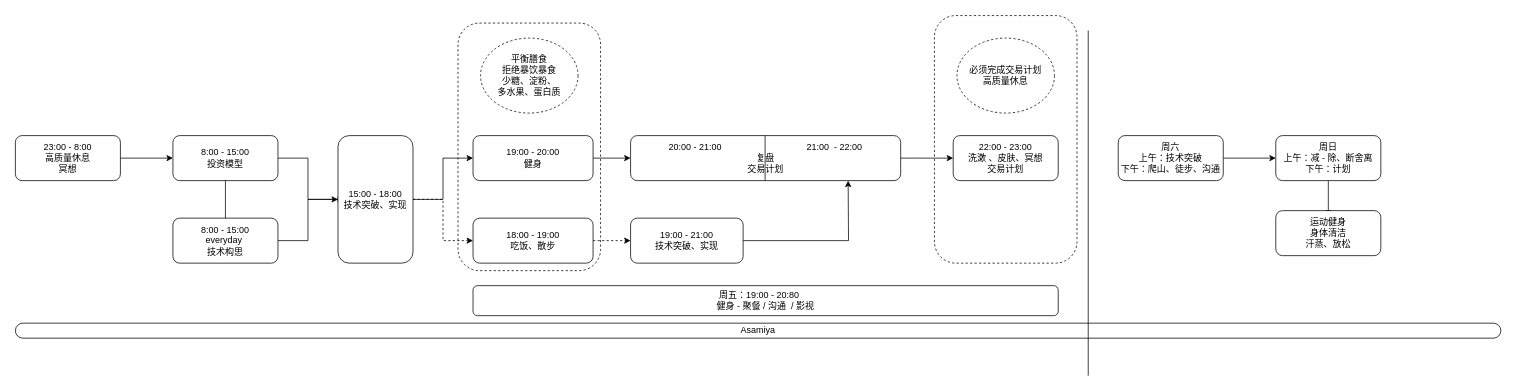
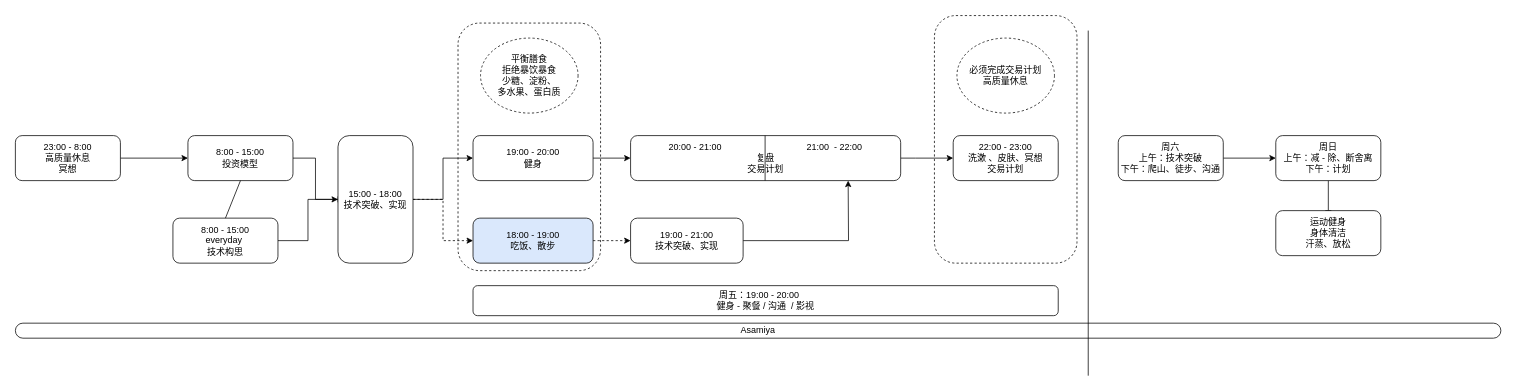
  <mxCell id="0" />
  <mxCell id="1" parent="0" />
  <mxCell id="2" value="" style="rounded=1;whiteSpace=wrap;html=1;dashed=1;" vertex="1" parent="1"><mxGeometry x="1245" y="20" width="190" height="330" as="geometry" /></mxCell>
  <mxCell id="3" value="" style="rounded=1;whiteSpace=wrap;html=1;dashed=1;" vertex="1" parent="1"><mxGeometry x="610" y="30" width="190" height="330" as="geometry" /></mxCell>
  <mxCell id="4" value="Asamiya" style="rounded=1;whiteSpace=wrap;html=1;arcSize=50;" vertex="1" parent="1"><mxGeometry x="20" y="430" width="1980" height="20" as="geometry" /></mxCell>
  <mxCell id="5" style="edgeStyle=orthogonalEdgeStyle;rounded=0;orthogonalLoop=1;jettySize=auto;html=1;exitX=1;exitY=0.5;exitDx=0;exitDy=0;entryX=0;entryY=0.5;entryDx=0;entryDy=0;endArrow=baseDash;endFill=0;" edge="1" parent="1" source="6" target="9"><mxGeometry relative="1" as="geometry" /></mxCell>
  <mxCell id="6" value="8:00 - 15:00 &lt;br&gt;everyday&amp;nbsp;&lt;br&gt;技术构思" style="rounded=1;whiteSpace=wrap;html=1;" vertex="1" parent="1"><mxGeometry x="230" y="290" width="140" height="60" as="geometry" /></mxCell>
  <mxCell id="7" style="edgeStyle=orthogonalEdgeStyle;rounded=0;orthogonalLoop=1;jettySize=auto;html=1;exitX=1;exitY=0.5;exitDx=0;exitDy=0;entryX=0;entryY=0.5;entryDx=0;entryDy=0;" edge="1" parent="1" source="9" target="19"><mxGeometry relative="1" as="geometry" /></mxCell>
  <mxCell id="8" style="edgeStyle=orthogonalEdgeStyle;rounded=0;orthogonalLoop=1;jettySize=auto;html=1;exitX=1;exitY=0.5;exitDx=0;exitDy=0;entryX=0;entryY=0.5;entryDx=0;entryDy=0;dashed=1;" edge="1" parent="1" source="9" target="15"><mxGeometry relative="1" as="geometry" /></mxCell>
  <mxCell id="9" value="15:00 - 18:00 &lt;br&gt;技术突破、实现" style="rounded=1;whiteSpace=wrap;html=1;" vertex="1" parent="1"><mxGeometry x="450" y="180" width="100" height="170" as="geometry" /></mxCell>
  <mxCell id="10" style="edgeStyle=orthogonalEdgeStyle;rounded=0;orthogonalLoop=1;jettySize=auto;html=1;exitX=1;exitY=0.5;exitDx=0;exitDy=0;entryX=0;entryY=0.5;entryDx=0;entryDy=0;" edge="1" parent="1" source="11" target="9"><mxGeometry relative="1" as="geometry" /></mxCell>
- <mxCell id="11" value="8:00 - 15:00 &lt;br&gt;投资模型" style="rounded=1;whiteSpace=wrap;html=1;" vertex="1" parent="1"><mxGeometry x="230" y="180" width="140" height="60" as="geometry" /></mxCell>
+ <mxCell id="11" value="8:00 - 15:00 &lt;br&gt;投资模型" style="rounded=1;whiteSpace=wrap;html=1;" vertex="1" parent="1"><mxGeometry x="250" y="180" width="140" height="60" as="geometry" /></mxCell>
  <mxCell id="12" style="edgeStyle=orthogonalEdgeStyle;rounded=0;orthogonalLoop=1;jettySize=auto;html=1;exitX=1;exitY=0.5;exitDx=0;exitDy=0;entryX=0;entryY=0.5;entryDx=0;entryDy=0;" edge="1" parent="1" source="13" target="11"><mxGeometry relative="1" as="geometry" /></mxCell>
  <mxCell id="13" value="23:00 - 8:00 &lt;br&gt;高质量休息&lt;br&gt;冥想" style="rounded=1;whiteSpace=wrap;html=1;" vertex="1" parent="1"><mxGeometry x="20" y="180" width="140" height="60" as="geometry" /></mxCell>
  <mxCell id="14" style="edgeStyle=orthogonalEdgeStyle;rounded=0;orthogonalLoop=1;jettySize=auto;html=1;exitX=1;exitY=0.5;exitDx=0;exitDy=0;dashed=1;entryX=0;entryY=0.5;entryDx=0;entryDy=0;" edge="1" parent="1" source="15" target="17"><mxGeometry relative="1" as="geometry"><mxPoint x="810" y="320" as="targetPoint" /></mxGeometry></mxCell>
- <mxCell id="15" value="18:00 - 19:00&lt;br&gt;吃饭、散步" style="rounded=1;whiteSpace=wrap;html=1;" vertex="1" parent="1"><mxGeometry x="630" y="290" width="160" height="60" as="geometry" /></mxCell>
+ <mxCell id="15" value="18:00 - 19:00&lt;br&gt;吃饭、散步" style="rounded=1;whiteSpace=wrap;html=1;fillColor=#dae8fc;" vertex="1" parent="1"><mxGeometry x="630" y="290" width="160" height="60" as="geometry" /></mxCell>
  <mxCell id="16" style="edgeStyle=orthogonalEdgeStyle;rounded=0;orthogonalLoop=1;jettySize=auto;html=1;exitX=1;exitY=0.5;exitDx=0;exitDy=0;entryX=0.5;entryY=1;entryDx=0;entryDy=0;" edge="1" parent="1" source="17"><mxGeometry relative="1" as="geometry"><mxPoint x="1130" y="240" as="targetPoint" /></mxGeometry></mxCell>
  <mxCell id="17" value="19:00 - 21:00&lt;br style=&quot;border-color: var(--border-color);&quot;&gt;技术突破、实现" style="rounded=1;whiteSpace=wrap;html=1;" vertex="1" parent="1"><mxGeometry x="840" y="290" width="150" height="60" as="geometry" /></mxCell>
  <mxCell id="18" style="edgeStyle=orthogonalEdgeStyle;rounded=0;orthogonalLoop=1;jettySize=auto;html=1;exitX=1;exitY=0.5;exitDx=0;exitDy=0;entryX=0;entryY=0.5;entryDx=0;entryDy=0;" edge="1" parent="1" source="19" target="22"><mxGeometry relative="1" as="geometry" /></mxCell>
  <mxCell id="19" value="19:00 - 20:00&lt;br&gt;健身" style="rounded=1;whiteSpace=wrap;html=1;" vertex="1" parent="1"><mxGeometry x="630" y="180" width="160" height="60" as="geometry" /></mxCell>
  <mxCell id="20" style="edgeStyle=orthogonalEdgeStyle;rounded=0;orthogonalLoop=1;jettySize=auto;html=1;exitX=1;exitY=0.5;exitDx=0;exitDy=0;entryX=0;entryY=0.5;entryDx=0;entryDy=0;" edge="1" parent="1" target="21"><mxGeometry relative="1" as="geometry"><mxPoint x="1200" y="210" as="sourcePoint" /><Array as="points"><mxPoint x="1220" y="210" /><mxPoint x="1220" y="210" /></Array></mxGeometry></mxCell>
  <mxCell id="21" value="22:00 - 23:00 &lt;br&gt;洗漱 、皮肤、冥想&lt;br&gt;交易计划" style="rounded=1;whiteSpace=wrap;html=1;" vertex="1" parent="1"><mxGeometry x="1270" y="180" width="140" height="60" as="geometry" /></mxCell>
  <mxCell id="22" value="20:00 - 21:00&amp;nbsp; &amp;nbsp; &amp;nbsp; &amp;nbsp; &amp;nbsp; &amp;nbsp; &amp;nbsp; &amp;nbsp; &amp;nbsp; &amp;nbsp; &amp;nbsp; &amp;nbsp; &amp;nbsp; &amp;nbsp; &amp;nbsp; &amp;nbsp; &amp;nbsp; 21:00&amp;nbsp; - 22:00&lt;br&gt;复盘&lt;br&gt;交易计划" style="rounded=1;whiteSpace=wrap;html=1;" vertex="1" parent="1"><mxGeometry x="840" y="180" width="360" height="60" as="geometry" /></mxCell>
  <mxCell id="23" style="edgeStyle=orthogonalEdgeStyle;rounded=0;orthogonalLoop=1;jettySize=auto;html=1;exitX=1;exitY=0.5;exitDx=0;exitDy=0;" edge="1" parent="1" source="24" target="27"><mxGeometry relative="1" as="geometry" /></mxCell>
  <mxCell id="24" value="周六&lt;br&gt;上午：技术突破&lt;br&gt;下午：爬山、徒步、沟通" style="rounded=1;whiteSpace=wrap;html=1;" vertex="1" parent="1"><mxGeometry x="1490" y="180" width="140" height="60" as="geometry" /></mxCell>
  <mxCell id="25" value="" style="endArrow=none;html=1;rounded=0;" edge="1" parent="1"><mxGeometry width="50" height="50" relative="1" as="geometry"><mxPoint x="1450" y="500" as="sourcePoint" /><mxPoint x="1450" y="40" as="targetPoint" /></mxGeometry></mxCell>
  <mxCell id="26" style="edgeStyle=orthogonalEdgeStyle;rounded=0;orthogonalLoop=1;jettySize=auto;html=1;exitX=0.5;exitY=1;exitDx=0;exitDy=0;entryX=0.5;entryY=0;entryDx=0;entryDy=0;endArrow=baseDash;endFill=0;" edge="1" parent="1" source="27" target="28"><mxGeometry relative="1" as="geometry" /></mxCell>
  <mxCell id="27" value="周日&lt;br&gt;上午：减 - 除、断舍离&lt;br&gt;下午：计划" style="rounded=1;whiteSpace=wrap;html=1;" vertex="1" parent="1"><mxGeometry x="1700" y="180" width="140" height="60" as="geometry" /></mxCell>
  <mxCell id="28" value="运动健身&lt;br&gt;身体清洁&lt;br&gt;汗蒸、放松" style="rounded=1;whiteSpace=wrap;html=1;" vertex="1" parent="1"><mxGeometry x="1700" y="280" width="140" height="60" as="geometry" /></mxCell>
- <mxCell id="29" value="周五：19:00 - 20:80&amp;nbsp; &amp;nbsp; &amp;nbsp;&lt;br&gt;健身 - 聚餐 / 沟通&amp;nbsp; / 影视" style="rounded=1;whiteSpace=wrap;html=1;" vertex="1" parent="1"><mxGeometry x="630" y="380" width="780" height="40" as="geometry" /></mxCell>
+ <mxCell id="29" value="周五：19:00 - 20:00&amp;nbsp; &amp;nbsp; &amp;nbsp;&lt;br&gt;健身 - 聚餐 / 沟通&amp;nbsp; / 影视" style="rounded=1;whiteSpace=wrap;html=1;" vertex="1" parent="1"><mxGeometry x="630" y="380" width="780" height="40" as="geometry" /></mxCell>
  <mxCell id="30" value="" style="endArrow=none;html=1;rounded=0;" edge="1" parent="1"><mxGeometry width="50" height="50" relative="1" as="geometry"><mxPoint x="1019.29" y="240" as="sourcePoint" /><mxPoint x="1019.29" y="180" as="targetPoint" /></mxGeometry></mxCell>
  <mxCell id="31" value="平衡膳食&lt;br&gt;拒绝暴饮暴食&lt;br&gt;少糖、淀粉、&lt;br&gt;多水果、蛋白质" style="ellipse;whiteSpace=wrap;html=1;dashed=1;" vertex="1" parent="1"><mxGeometry x="640" y="50" width="130" height="100" as="geometry" /></mxCell>
  <mxCell id="32" value="必须完成交易计划&lt;br&gt;高质量休息" style="ellipse;whiteSpace=wrap;html=1;dashed=1;" vertex="1" parent="1"><mxGeometry x="1275" y="50" width="130" height="100" as="geometry" /></mxCell>
  <mxCell id="33" value="" style="endArrow=none;html=1;rounded=0;entryX=0.5;entryY=1;entryDx=0;entryDy=0;exitX=0.5;exitY=0;exitDx=0;exitDy=0;" edge="1" parent="1" source="6" target="11"><mxGeometry width="50" height="50" relative="1" as="geometry"><mxPoint x="290" y="290" as="sourcePoint" /><mxPoint x="340" y="240" as="targetPoint" /></mxGeometry></mxCell>
